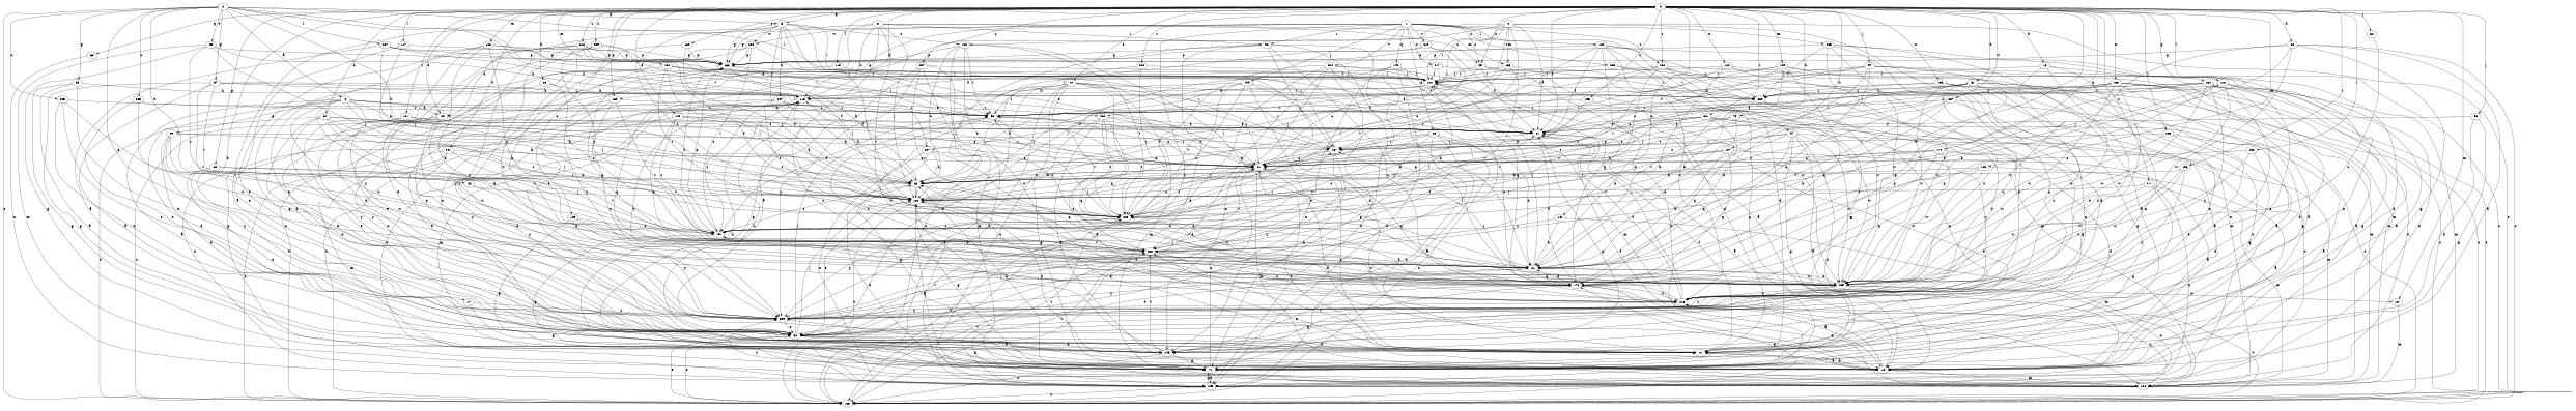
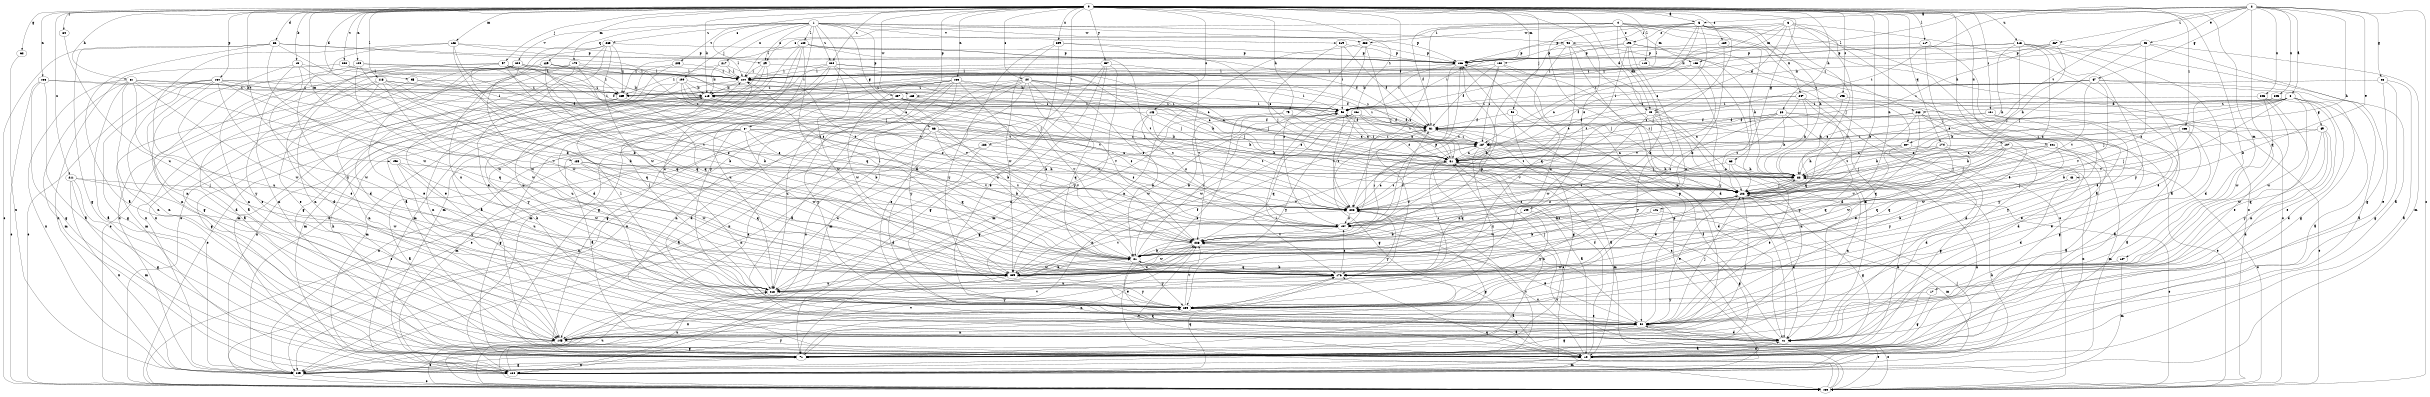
  strict digraph {
    0
    5
    15
    17
    21
    24
    29
    35
    36
    40
    61
    62
    63
    79
    80
    81
    84
    97
    98
    107
    113
    115
    117
    118
    125
    127
    128
    129
    132
    135
    136
    141
    144
    148
    149
    164
    165
    174
    181
    182
    189
    195
    198
    200
    209
    211
    213
    237
    241
    257
    261
    263
    264
    166
    238
    82
    124
    187
    10
    196
    208
    31
    93
    247
    52
    145
    239
    259
    71
    176
    155
    228
    134
    197
    249
    269
    102
    218
    41
    1
    66
    87
    92
    100
    120
    175
    205
    217
    219
    224
    265
    2
    8
    42
    43
    67
    68
    207
    243
    245
    267
    268
    69
    3
    133
    4
    0 -> 5 [label=a]
    0 -> 15 [label=b]
    0 -> 17 [label=b]
    0 -> 21 [label=b]
    0 -> 24 [label=c]
    0 -> 29 [label=c]
    0 -> 35 [label=d]
    0 -> 36 [label=d]
    0 -> 40 [label=d]
    0 -> 61 [label=f]
    0 -> 62 [label=g]
    0 -> 63 [label=g]
    0 -> 79 [label=h]
    0 -> 80 [label=h]
    0 -> 81 [label=h]
    0 -> 84 [label=i]
    0 -> 97 [label=j]
    0 -> 98 [label=j]
    0 -> 107 [label=k]
    0 -> 113 [label=k]
    0 -> 115 [label=l]
    0 -> 117 [label=l]
    0 -> 118 [label=l]
    0 -> 125 [label=m]
    0 -> 127 [label=m]
    0 -> 128 [label=m]
    0 -> 129 [label=m]
    0 -> 132 [label=m]
    0 -> 135 [label=n]
    0 -> 136 [label=n]
    0 -> 141 [label=n]
    0 -> 144 [label=n]
    0 -> 148 [label=o]
    0 -> 149 [label=o]
    0 -> 164 [label=p]
    0 -> 165 [label=p]
    0 -> 174 [label=q]
    0 -> 181 [label=r]
    0 -> 182 [label=r]
    0 -> 189 [label=s]
    0 -> 195 [label=s]
    0 -> 198 [label=t]
    0 -> 200 [label=t]
    0 -> 209 [label=u]
    0 -> 211 [label=u]
    0 -> 213 [label=u]
    0 -> 237 [label=w]
    0 -> 241 [label=x]
    0 -> 257 [label=y]
    0 -> 261 [label=z]
    0 -> 263 [label=z]
    0 -> 264 [label=z]
    5 -> 166 [label=p]
    5 -> 238 [label=w]
    5 -> 82 [label=h]
    5 -> 124 [label=l]
    5 -> 187 [label=r]
    5 -> 10 [label=a]
    5 -> 196 [label=s]
    5 -> 208 [label=t]
    5 -> 31 [label=c]
    5 -> 93 [label=i]
    5 -> 247 [label=x]
    15 -> 124 [label=l]
    15 -> 10 [label=a]
    15 -> 52 [label=e]
    15 -> 145 [label=n]
    15 -> 239 [label=w]
    17 -> 259 [label=y]
    17 -> 71 [label=g]
    21 -> 82 [label=h]
    21 -> 124 [label=l]
    21 -> 93 [label=i]
    21 -> 52 [label=e]
    21 -> 239 [label=w]
    21 -> 259 [label=y]
    21 -> 176 [label=q]
    24 -> 187 [label=r]
    24 -> 31 [label=c]
    24 -> 93 [label=i]
    24 -> 52 [label=e]
    24 -> 176 [label=q]
    24 -> 155 [label=o]
    24 -> 228 [label=v]
    24 -> 134 [label=m]
    24 -> 197 [label=s]
    24 -> 249 [label=x]
    24 -> 269 [label=z]
    29 -> 124 [label=l]
    29 -> 10 [label=a]
    29 -> 134 [label=m]
    29 -> 249 [label=x]
    29 -> 102 [label=j]
    35 -> 113 [label=k]
    35 -> 52 [label=e]
    35 -> 197 [label=s]
    36 -> 21 [label=b]
    36 -> 166 [label=p]
    36 -> 10 [label=a]
    36 -> 239 [label=w]
    36 -> 71 [label=g]
    36 -> 155 [label=o]
    36 -> 102 [label=j]
    40 -> 61 [label=f]
    40 -> 145 [label=n]
    40 -> 239 [label=w]
    40 -> 259 [label=y]
    40 -> 155 [label=o]
    40 -> 228 [label=v]
    61 -> 187 [label=r]
    61 -> 10 [label=a]
    61 -> 71 [label=g]
    62 -> 249 [label=x]
    63 -> 82 [label=h]
    63 -> 208 [label=t]
    63 -> 52 [label=e]
    63 -> 145 [label=n]
    79 -> 21 [label=b]
    79 -> 61 [label=f]
    79 -> 31 [label=c]
    79 -> 71 [label=g]
    80 -> 61 [label=f]
    80 -> 82 [label=h]
    80 -> 187 [label=r]
    80 -> 208 [label=t]
    80 -> 52 [label=e]
    80 -> 259 [label=y]
    80 -> 155 [label=o]
    80 -> 197 [label=s]
    81 -> 10 [label=a]
    81 -> 208 [label=t]
    81 -> 145 [label=n]
    81 -> 239 [label=w]
    81 -> 228 [label=v]
    81 -> 134 [label=m]
    81 -> 249 [label=x]
    81 -> 269 [label=z]
    81 -> 218 [label=u]
    84 -> 218 [label=u]
    97 -> 21 [label=b]
    97 -> 61 [label=f]
    97 -> 124 [label=l]
    97 -> 187 [label=r]
    97 -> 208 [label=t]
    97 -> 145 [label=n]
    97 -> 176 [label=q]
    97 -> 41 [label=d]
    98 -> 61 [label=f]
    98 -> 71 [label=g]
    98 -> 41 [label=d]
    107 -> 21 [label=b]
    107 -> 82 [label=h]
    107 -> 10 [label=a]
    107 -> 31 [label=c]
    107 -> 176 [label=q]
    107 -> 102 [label=j]
    107 -> 41 [label=d]
    113 -> 93 [label=i]
    113 -> 259 [label=y]
    113 -> 155 [label=o]
    113 -> 134 [label=m]
    113 -> 197 [label=s]
    113 -> 249 [label=x]
    113 -> 218 [label=u]
    115 -> 124 [label=l]
    115 -> 259 [label=y]
    117 -> 166 [label=p]
    117 -> 52 [label=e]
    117 -> 102 [label=j]
    118 -> 10 [label=a]
    118 -> 93 [label=i]
    118 -> 52 [label=e]
    118 -> 239 [label=w]
    118 -> 176 [label=q]
    118 -> 134 [label=m]
    118 -> 197 [label=s]
    118 -> 269 [label=z]
    125 -> 82 [label=h]
    125 -> 10 [label=a]
    125 -> 208 [label=t]
    125 -> 239 [label=w]
    125 -> 176 [label=q]
-   239 -> 127 [label=w]
+   127 -> 239 [label=w]
    127 -> 134 [label=m]
    128 -> 21 [label=b]
    128 -> 166 [label=p]
    128 -> 124 [label=l]
    128 -> 145 [label=n]
    128 -> 259 [label=y]
    128 -> 197 [label=s]
    129 -> 21 [label=b]
    129 -> 124 [label=l]
    129 -> 187 [label=r]
    129 -> 31 [label=c]
    129 -> 176 [label=q]
    129 -> 249 [label=x]
    129 -> 218 [label=u]
    132 -> 61 [label=f]
    132 -> 124 [label=l]
    132 -> 187 [label=r]
    132 -> 208 [label=t]
    132 -> 102 [label=j]
    132 -> 41 [label=d]
    135 -> 21 [label=b]
    135 -> 10 [label=a]
    135 -> 31 [label=c]
    135 -> 239 [label=w]
    135 -> 259 [label=y]
    135 -> 71 [label=g]
    135 -> 155 [label=o]
    135 -> 249 [label=x]
    135 -> 269 [label=z]
    135 -> 102 [label=j]
    136 -> 113 [label=k]
    136 -> 10 [label=a]
    136 -> 71 [label=g]
    136 -> 155 [label=o]
    136 -> 269 [label=z]
    141 -> 21 [label=b]
    141 -> 134 [label=m]
    141 -> 197 [label=s]
    144 -> 21 [label=b]
    144 -> 124 [label=l]
    144 -> 208 [label=t]
    144 -> 145 [label=n]
    144 -> 239 [label=w]
    148 -> 21 [label=b]
    148 -> 61 [label=f]
    148 -> 82 [label=h]
    148 -> 208 [label=t]
    148 -> 197 [label=s]
    148 -> 249 [label=x]
    149 -> 21 [label=b]
    149 -> 259 [label=y]
    149 -> 71 [label=g]
    149 -> 197 [label=s]
    164 -> 61 [label=f]
    164 -> 93 [label=i]
    164 -> 145 [label=n]
    164 -> 239 [label=w]
    164 -> 259 [label=y]
    164 -> 71 [label=g]
    164 -> 176 [label=q]
    164 -> 155 [label=o]
    164 -> 269 [label=z]
    164 -> 41 [label=d]
    165 -> 93 [label=i]
    165 -> 145 [label=n]
    165 -> 259 [label=y]
    165 -> 228 [label=v]
    165 -> 41 [label=d]
    174 -> 82 [label=h]
    174 -> 31 [label=c]
    174 -> 239 [label=w]
    174 -> 176 [label=q]
    174 -> 102 [label=j]
    174 -> 41 [label=d]
    181 -> 61 [label=f]
    181 -> 31 [label=c]
    181 -> 52 [label=e]
    181 -> 259 [label=y]
    182 -> 31 [label=c]
    182 -> 218 [label=u]
    182 -> 41 [label=d]
    189 -> 21 [label=b]
    189 -> 166 [label=p]
    189 -> 102 [label=j]
    195 -> 82 [label=h]
    195 -> 93 [label=i]
    195 -> 259 [label=y]
    198 -> 82 [label=h]
    198 -> 239 [label=w]
    198 -> 259 [label=y]
    198 -> 218 [label=u]
    200 -> 124 [label=l]
    200 -> 208 [label=t]
    200 -> 249 [label=x]
    209 -> 166 [label=p]
    209 -> 31 [label=c]
    209 -> 52 [label=e]
    209 -> 239 [label=w]
    209 -> 259 [label=y]
    211 -> 239 [label=w]
    211 -> 71 [label=g]
    211 -> 134 [label=m]
    211 -> 249 [label=x]
    211 -> 102 [label=j]
    213 -> 166 [label=p]
    213 -> 82 [label=h]
    213 -> 52 [label=e]
    213 -> 259 [label=y]
    213 -> 197 [label=s]
    213 -> 269 [label=z]
    213 -> 102 [label=j]
    213 -> 41 [label=d]
    237 -> 21 [label=b]
    237 -> 208 [label=t]
    237 -> 93 [label=i]
    237 -> 155 [label=o]
    237 -> 228 [label=v]
    237 -> 218 [label=u]
    241 -> 31 [label=c]
    241 -> 259 [label=y]
    241 -> 155 [label=o]
    241 -> 228 [label=v]
    241 -> 134 [label=m]
    241 -> 102 [label=j]
    257 -> 124 [label=l]
    257 -> 259 [label=y]
    257 -> 71 [label=g]
    257 -> 228 [label=v]
    257 -> 134 [label=m]
    257 -> 218 [label=u]
    261 -> 61 [label=f]
    261 -> 187 [label=r]
    261 -> 208 [label=t]
    261 -> 31 [label=c]
    261 -> 239 [label=w]
    261 -> 259 [label=y]
    261 -> 176 [label=q]
    261 -> 249 [label=x]
    263 -> 187 [label=r]
    263 -> 10 [label=a]
    263 -> 52 [label=e]
    263 -> 239 [label=w]
    264 -> 124 [label=l]
    264 -> 187 [label=r]
    264 -> 239 [label=w]
    264 -> 71 [label=g]
    264 -> 228 [label=v]
    264 -> 134 [label=m]
    264 -> 102 [label=j]
    264 -> 218 [label=u]
    166 -> 124 [label=l]
    166 -> 93 [label=i]
    166 -> 197 [label=s]
    166 -> 102 [label=j]
    238 -> 166 [label=p]
    238 -> 145 [label=n]
    238 -> 155 [label=o]
    238 -> 197 [label=s]
    238 -> 102 [label=j]
    82 -> 113 [label=k]
    82 -> 31 [label=c]
    82 -> 197 [label=s]
    82 -> 102 [label=j]
    124 -> 113 [label=k]
    124 -> 82 [label=h]
    124 -> 134 [label=m]
    187 -> 31 [label=c]
    187 -> 52 [label=e]
    187 -> 259 [label=y]
    187 -> 102 [label=j]
    10 -> 61 [label=f]
    10 -> 82 [label=h]
    10 -> 228 [label=v]
    10 -> 134 [label=m]
    10 -> 41 [label=d]
    196 -> 21 [label=b]
    196 -> 166 [label=p]
    196 -> 82 [label=h]
    196 -> 208 [label=t]
    196 -> 93 [label=i]
    196 -> 155 [label=o]
    196 -> 218 [label=u]
    208 -> 31 [label=c]
    208 -> 259 [label=y]
    208 -> 197 [label=s]
    31 -> 82 [label=h]
    31 -> 10 [label=a]
    31 -> 208 [label=t]
    31 -> 93 [label=i]
    31 -> 176 [label=q]
    31 -> 228 [label=v]
    31 -> 134 [label=m]
    93 -> 61 [label=f]
    93 -> 208 [label=t]
    93 -> 31 [label=c]
    93 -> 239 [label=w]
    93 -> 218 [label=u]
    247 -> 82 [label=h]
    247 -> 208 [label=t]
    247 -> 31 [label=c]
    247 -> 93 [label=i]
    247 -> 176 [label=q]
    247 -> 41 [label=d]
    52 -> 166 [label=p]
    52 -> 93 [label=i]
    52 -> 145 [label=n]
    52 -> 71 [label=g]
    52 -> 155 [label=o]
    52 -> 102 [label=j]
    52 -> 41 [label=d]
    145 -> 71 [label=g]
    145 -> 155 [label=o]
    145 -> 228 [label=v]
    145 -> 102 [label=j]
    239 -> 21 [label=b]
    239 -> 166 [label=p]
    239 -> 208 [label=t]
    239 -> 259 [label=y]
    239 -> 249 [label=x]
    239 -> 102 [label=j]
    239 -> 218 [label=u]
    259 -> 124 [label=l]
    259 -> 10 [label=a]
    259 -> 52 [label=e]
    259 -> 228 [label=v]
    71 -> 113 [label=k]
    71 -> 82 [label=h]
    71 -> 31 [label=c]
    71 -> 176 [label=q]
    71 -> 249 [label=x]
    176 -> 21 [label=b]
    176 -> 61 [label=f]
    176 -> 10 [label=a]
    176 -> 145 [label=n]
    176 -> 197 [label=s]
    176 -> 218 [label=u]
    155 -> 208 [label=t]
    155 -> 52 [label=e]
    155 -> 176 [label=q]
    155 -> 228 [label=v]
    155 -> 218 [label=u]
    228 -> 21 [label=b]
    228 -> 61 [label=f]
    228 -> 124 [label=l]
    228 -> 52 [label=e]
    228 -> 239 [label=w]
    228 -> 218 [label=u]
    134 -> 82 [label=h]
    134 -> 31 [label=c]
    134 -> 176 [label=q]
    134 -> 102 [label=j]
    134 -> 218 [label=u]
    197 -> 166 [label=p]
    197 -> 187 [label=r]
    197 -> 71 [label=g]
    197 -> 228 [label=v]
    249 -> 166 [label=p]
    249 -> 208 [label=t]
    249 -> 259 [label=y]
    249 -> 71 [label=g]
    249 -> 155 [label=o]
    249 -> 228 [label=v]
    269 -> 21 [label=b]
    269 -> 93 [label=i]
    269 -> 145 [label=n]
    269 -> 71 [label=g]
    102 -> 208 [label=t]
    102 -> 52 [label=e]
    102 -> 239 [label=w]
    102 -> 71 [label=g]
    102 -> 155 [label=o]
    102 -> 41 [label=d]
    218 -> 61 [label=f]
    218 -> 124 [label=l]
    218 -> 187 [label=r]
    218 -> 259 [label=y]
    41 -> 61 [label=f]
    41 -> 113 [label=k]
    41 -> 10 [label=a]
    41 -> 31 [label=c]
    1 -> 29 [label=c]
    1 -> 165 [label=p]
    1 -> 264 [label=z]
    1 -> 166 [label=p]
    1 -> 238 [label=w]
    1 -> 259 [label=y]
    1 -> 66 [label=g]
    1 -> 87 [label=i]
    1 -> 92 [label=i]
    1 -> 100 [label=j]
    1 -> 120 [label=l]
    1 -> 175 [label=q]
    1 -> 205 [label=t]
    1 -> 217 [label=u]
    1 -> 219 [label=v]
    1 -> 224 [label=v]
    1 -> 265 [label=z]
    66 -> 21 [label=b]
    66 -> 82 [label=h]
    66 -> 187 [label=r]
    66 -> 10 [label=a]
    66 -> 155 [label=o]
    66 -> 228 [label=v]
    66 -> 197 [label=s]
    66 -> 249 [label=x]
    87 -> 187 [label=r]
    87 -> 10 [label=a]
    87 -> 31 [label=c]
    87 -> 239 [label=w]
    87 -> 71 [label=g]
    87 -> 176 [label=q]
    87 -> 228 [label=v]
    87 -> 134 [label=m]
    87 -> 249 [label=x]
    92 -> 21 [label=b]
    92 -> 166 [label=p]
    92 -> 176 [label=q]
    92 -> 155 [label=o]
    92 -> 102 [label=j]
    92 -> 218 [label=u]
    92 -> 41 [label=d]
    100 -> 61 [label=f]
    100 -> 113 [label=k]
    100 -> 208 [label=t]
    100 -> 145 [label=n]
    100 -> 197 [label=s]
    100 -> 102 [label=j]
    100 -> 218 [label=u]
    120 -> 61 [label=f]
    120 -> 166 [label=p]
    120 -> 208 [label=t]
    120 -> 176 [label=q]
    120 -> 134 [label=m]
    120 -> 269 [label=z]
    120 -> 218 [label=u]
    120 -> 41 [label=d]
    175 -> 124 [label=l]
    175 -> 52 [label=e]
    175 -> 71 [label=g]
    175 -> 176 [label=q]
    175 -> 249 [label=x]
    175 -> 102 [label=j]
    205 -> 124 [label=l]
    205 -> 71 [label=g]
    205 -> 134 [label=m]
    217 -> 113 [label=k]
    217 -> 124 [label=l]
    217 -> 31 [label=c]
    217 -> 269 [label=z]
    219 -> 61 [label=f]
    219 -> 166 [label=p]
    219 -> 93 [label=i]
    219 -> 102 [label=j]
    224 -> 124 [label=l]
    224 -> 208 [label=t]
    224 -> 52 [label=e]
    224 -> 145 [label=n]
    224 -> 239 [label=w]
    224 -> 155 [label=o]
    224 -> 249 [label=x]
    224 -> 269 [label=z]
    265 -> 166 [label=p]
    265 -> 10 [label=a]
    265 -> 52 [label=e]
    265 -> 239 [label=w]
    265 -> 155 [label=o]
    265 -> 269 [label=z]
    265 -> 41 [label=d]
    2 -> 5 [label=a]
    2 -> 82 [label=h]
    2 -> 124 [label=l]
    2 -> 187 [label=r]
    2 -> 176 [label=q]
    2 -> 155 [label=o]
    2 -> 8 [label=a]
    2 -> 42 [label=e]
    2 -> 43 [label=e]
    2 -> 67 [label=g]
    2 -> 68 [label=g]
    2 -> 207 [label=t]
    2 -> 243 [label=x]
    2 -> 245 [label=x]
    2 -> 267 [label=z]
    8 -> 21 [label=b]
    8 -> 40 [label=d]
    8 -> 61 [label=f]
    8 -> 82 [label=h]
    8 -> 10 [label=a]
    8 -> 31 [label=c]
    8 -> 239 [label=w]
    8 -> 102 [label=j]
    8 -> 41 [label=d]
    8 -> 268 [label=z]
    8 -> 69 [label=g]
    42 -> 21 [label=b]
    42 -> 102 [label=j]
    43 -> 113 [label=k]
    43 -> 166 [label=p]
    43 -> 71 [label=g]
    43 -> 134 [label=m]
    43 -> 197 [label=s]
    43 -> 102 [label=j]
    67 -> 113 [label=k]
    67 -> 10 [label=a]
    67 -> 208 [label=t]
    67 -> 93 [label=i]
    67 -> 71 [label=g]
    67 -> 228 [label=v]
    67 -> 269 [label=z]
    68 -> 113 [label=k]
    68 -> 10 [label=a]
    68 -> 52 [label=e]
    68 -> 71 [label=g]
    207 -> 82 [label=h]
    207 -> 31 [label=c]
    207 -> 71 [label=g]
    207 -> 176 [label=q]
    207 -> 249 [label=x]
    243 -> 93 [label=i]
    243 -> 52 [label=e]
    243 -> 145 [label=n]
    243 -> 239 [label=w]
    245 -> 93 [label=i]
    245 -> 52 [label=e]
    245 -> 228 [label=v]
    267 -> 113 [label=k]
    267 -> 166 [label=p]
    267 -> 82 [label=h]
    267 -> 187 [label=r]
    267 -> 10 [label=a]
    268 -> 61 [label=f]
    268 -> 10 [label=a]
    268 -> 208 [label=t]
    268 -> 31 [label=c]
    268 -> 71 [label=g]
    268 -> 176 [label=q]
    268 -> 41 [label=d]
    69 -> 187 [label=r]
    69 -> 239 [label=w]
    69 -> 259 [label=y]
    69 -> 176 [label=q]
    69 -> 102 [label=j]
    69 -> 41 [label=d]
    3 -> 29 [label=c]
    3 -> 40 [label=d]
    3 -> 113 [label=k]
    3 -> 10 [label=a]
    3 -> 52 [label=e]
    3 -> 228 [label=v]
    3 -> 102 [label=j]
    3 -> 92 [label=i]
    3 -> 133 [label=m]
    133 -> 124 [label=l]
    133 -> 31 [label=c]
    133 -> 228 [label=v]
    133 -> 41 [label=d]
    4 -> 40 [label=d]
    4 -> 61 [label=f]
    4 -> 124 [label=l]
    4 -> 196 [label=s]
    4 -> 208 [label=t]
    4 -> 145 [label=n]
    4 -> 155 [label=o]
    4 -> 207 [label=t]
    4 -> 268 [label=z]
    4 -> 133 [label=m]
  }
